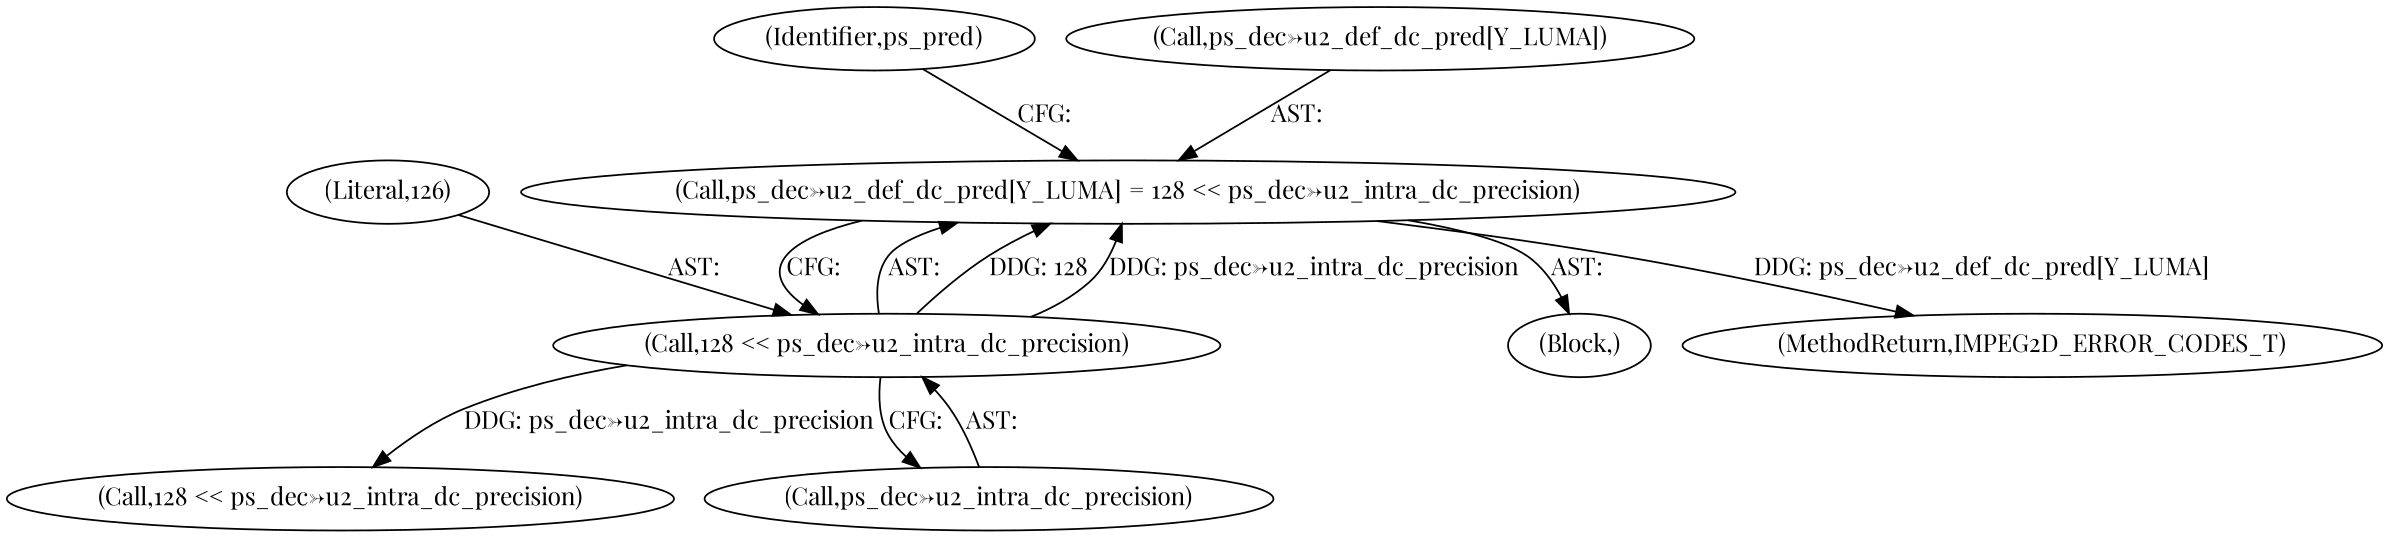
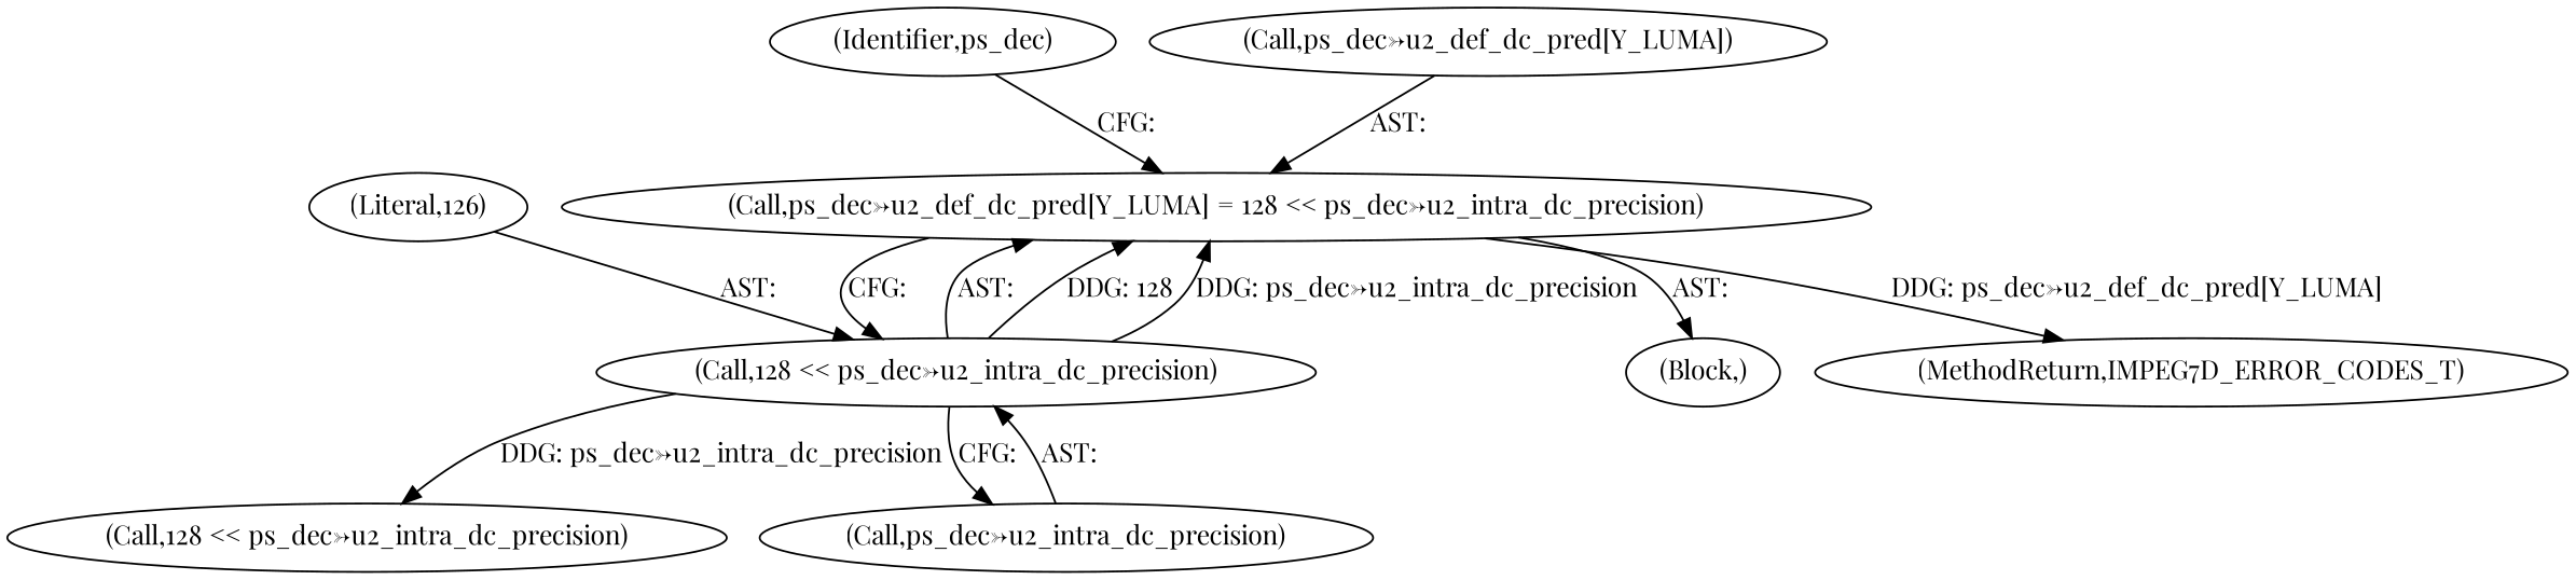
  digraph {
    fontname="Playfair Display"
    node [fontname="Playfair Display"]
    edge [fontname="Playfair Display"]
    n1 [label="(Call,ps_dec->u2_def_dc_pred[Y_LUMA] = 128 << ps_dec->u2_intra_dc_precision)"]
    n2 [label="(Call,128 << ps_dec->u2_intra_dc_precision)"]
-   n3 [label="(MethodReturn,IMPEG2D_ERROR_CODES_T)"]
+   n3 [label="(MethodReturn,IMPEG7D_ERROR_CODES_T)"]
    n4 [label="(Block,)"]
    n5 [label="(Call,128 << ps_dec->u2_intra_dc_precision)"]
    n6 [label="(Call,ps_dec->u2_intra_dc_precision)"]
    n7 [label="(Literal,126)"]
-   n8 [label="(Identifier,ps_pred)"]
+   n8 [label="(Identifier,ps_dec)"]
    n9 [label="(Call,ps_dec->u2_def_dc_pred[Y_LUMA])"]
    n1 -> n2 [label="CFG: "]
    n1 -> n3 [label="DDG: ps_dec->u2_def_dc_pred[Y_LUMA]"]
    n1 -> n4 [label="AST: "]
    n2 -> n1 [label="AST: "]
    n2 -> n1 [label="DDG: 128"]
    n2 -> n1 [label="DDG: ps_dec->u2_intra_dc_precision"]
    n2 -> n5 [label="DDG: ps_dec->u2_intra_dc_precision"]
    n2 -> n6 [label="CFG: "]
    n6 -> n2 [label="AST: "]
    n7 -> n2 [label="AST: "]
    n8 -> n1 [label="CFG: "]
    n9 -> n1 [label="AST: "]
  }
